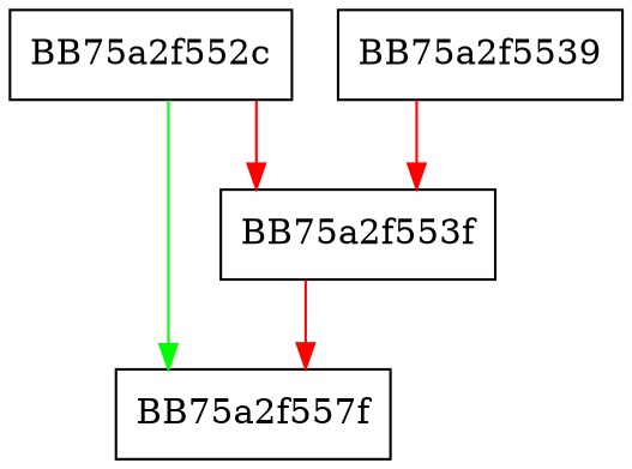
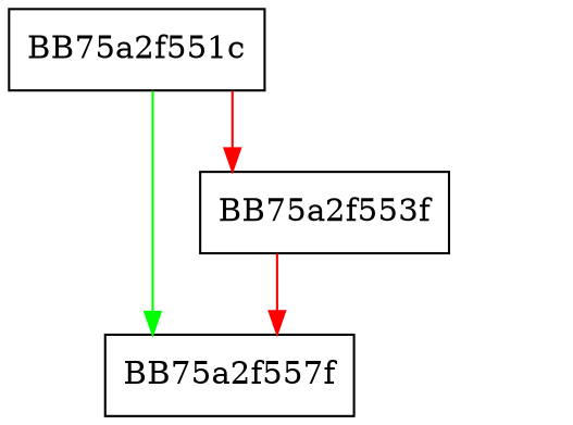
  digraph {
    splines=ortho
    node [shape=box]
    edge [color=red]
-   BB75a2f551c [label=BB75a2f552c]
+   BB75a2f551c
    BB75a2f557f
    BB75a2f553f
-   BB75a2f5539
    BB75a2f551c -> BB75a2f557f [color=green]
    BB75a2f551c -> BB75a2f553f
    BB75a2f553f -> BB75a2f557f
-   BB75a2f5539 -> BB75a2f553f
  }
